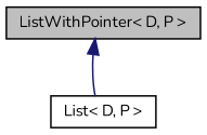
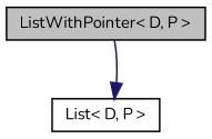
  digraph {
    fontname=Nunito
    node [color=black fontname=Nunito fontsize=10 shape=record style=filled]
    n1 [fillcolor=grey75 fontcolor=black height=0.2 label="ListWithPointer\< D, P \>" width=0.4]
    n2 [fillcolor=white height=0.2 label="List\< D, P \>" width=0.4]
-   n1 -> n2 [color=midnightblue dir=back fontname=Nunito fontsize=10 labelfontname=Helvetica labelfontsize=10 style=solid]
+   n2 -> n1 [color=midnightblue dir=back fontname=Nunito fontsize=10 labelfontname=Helvetica labelfontsize=10 style=solid]
  }
